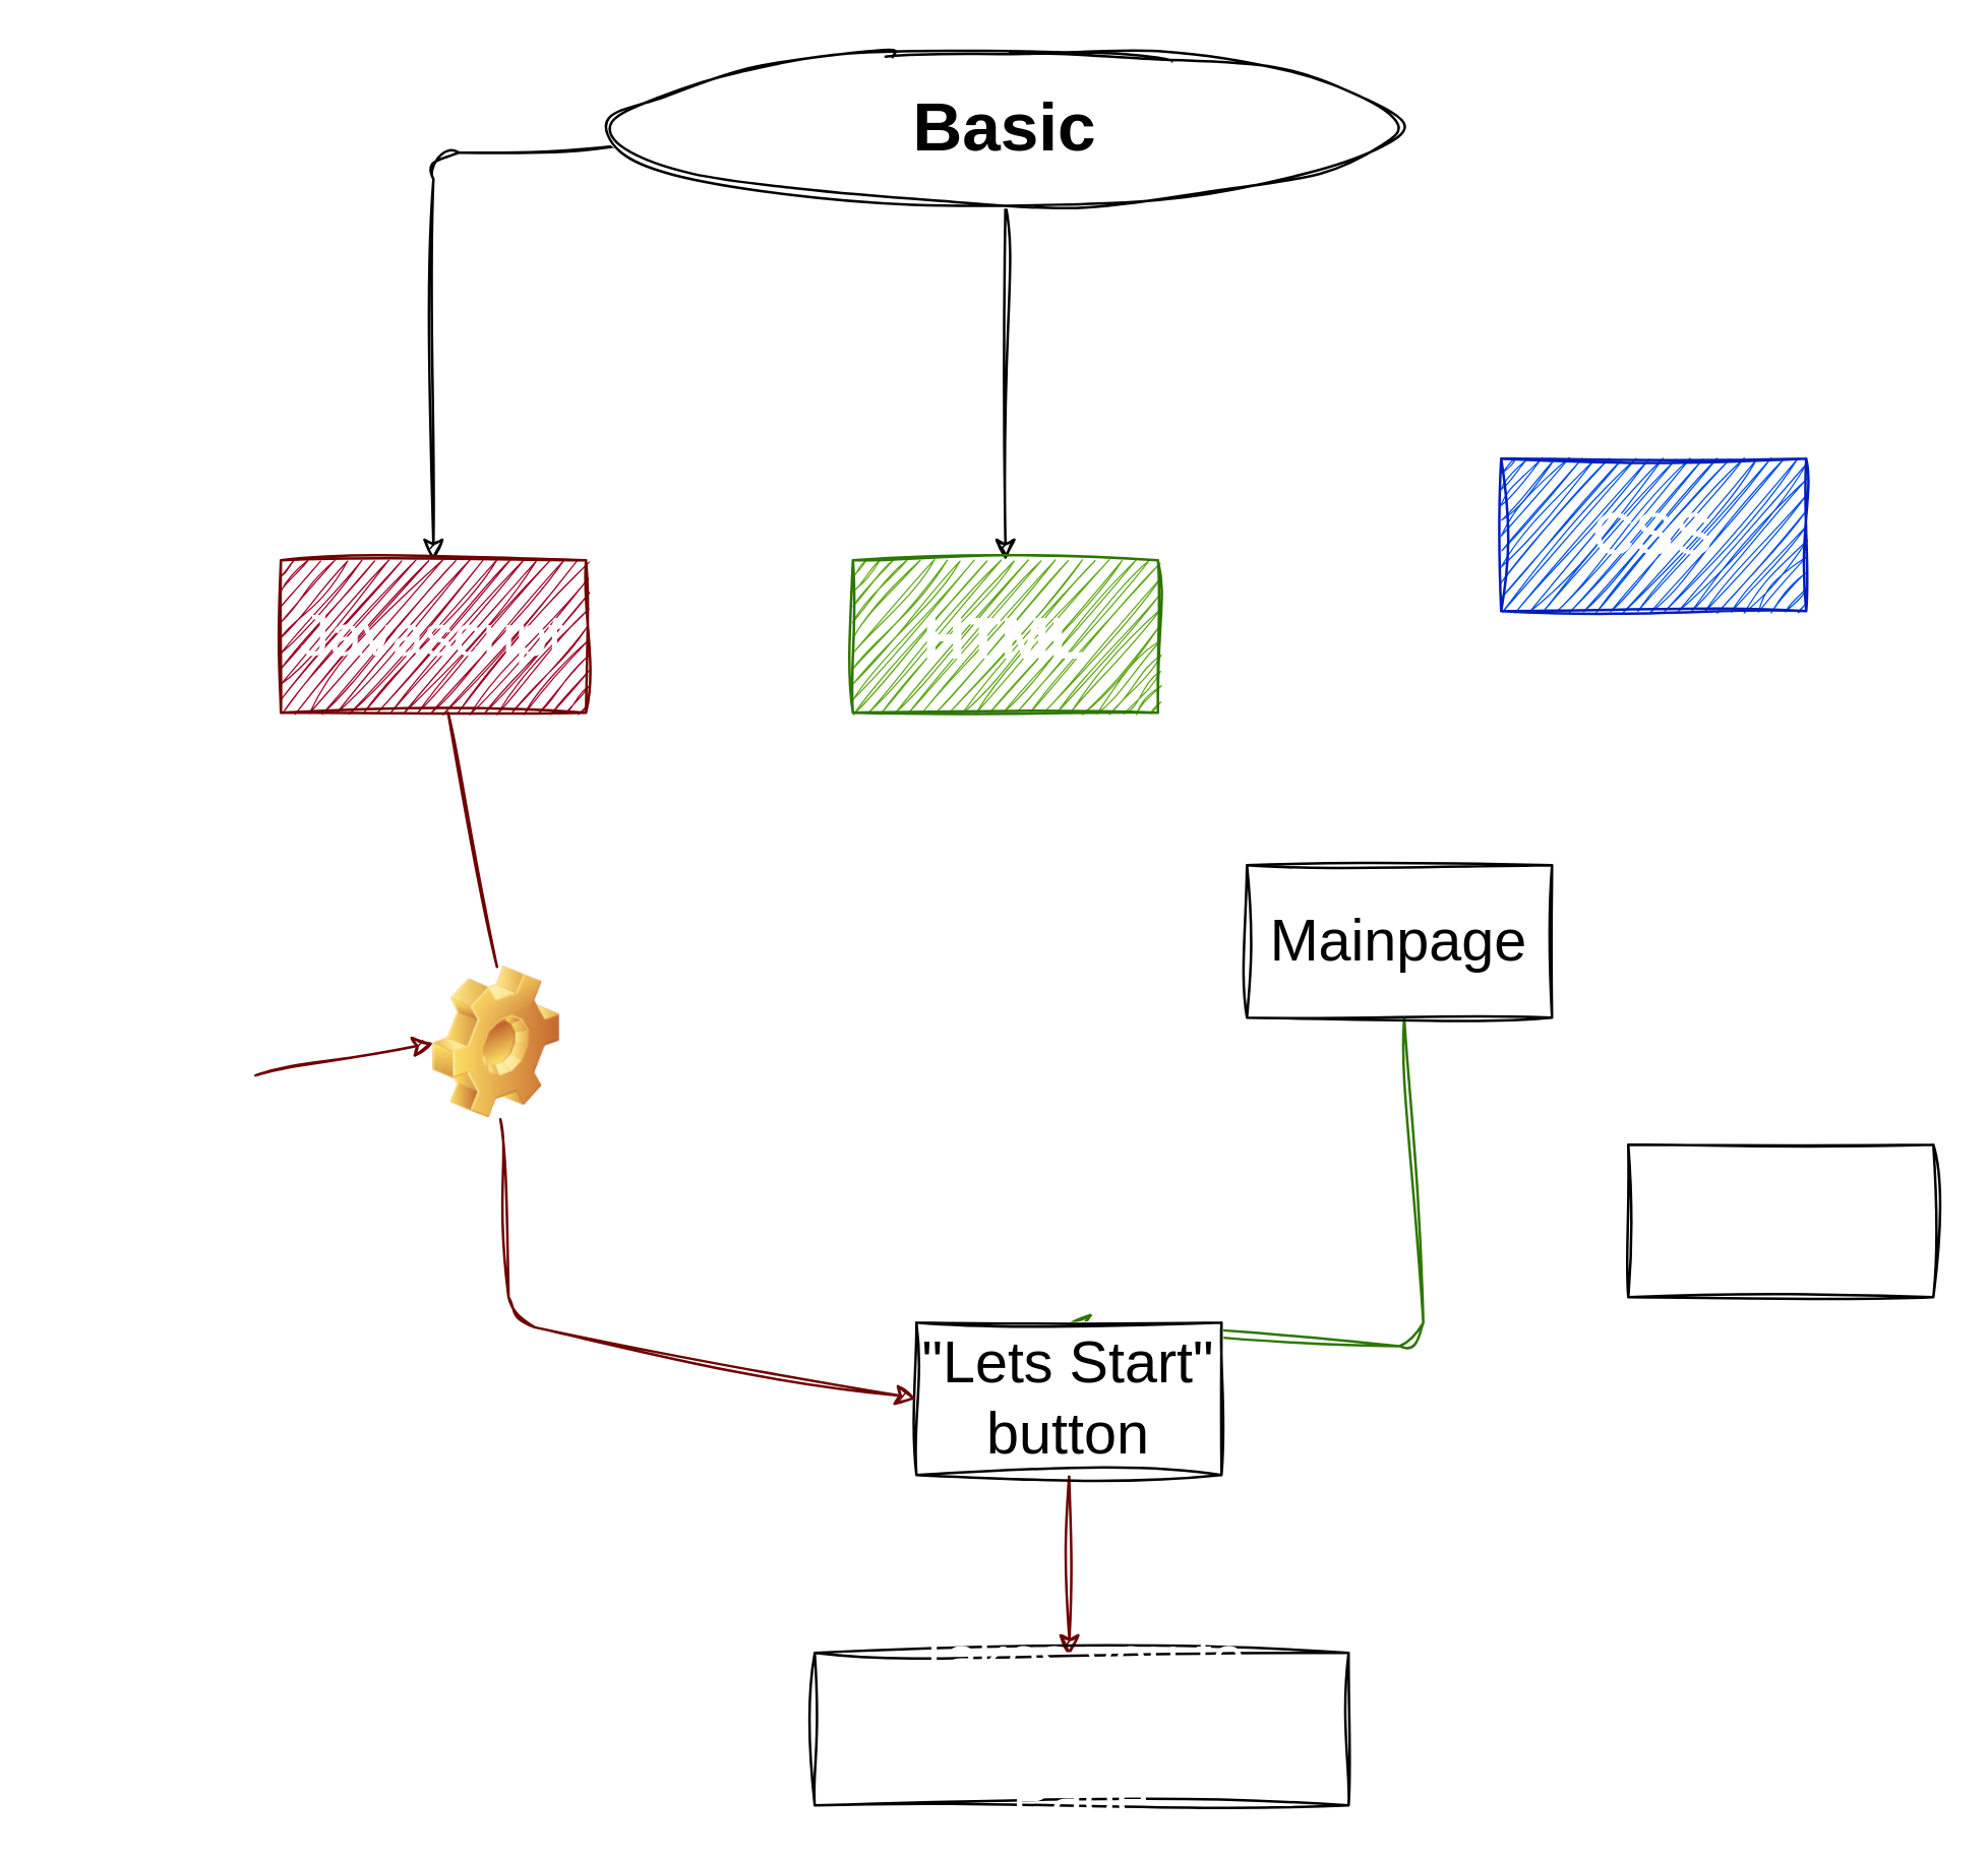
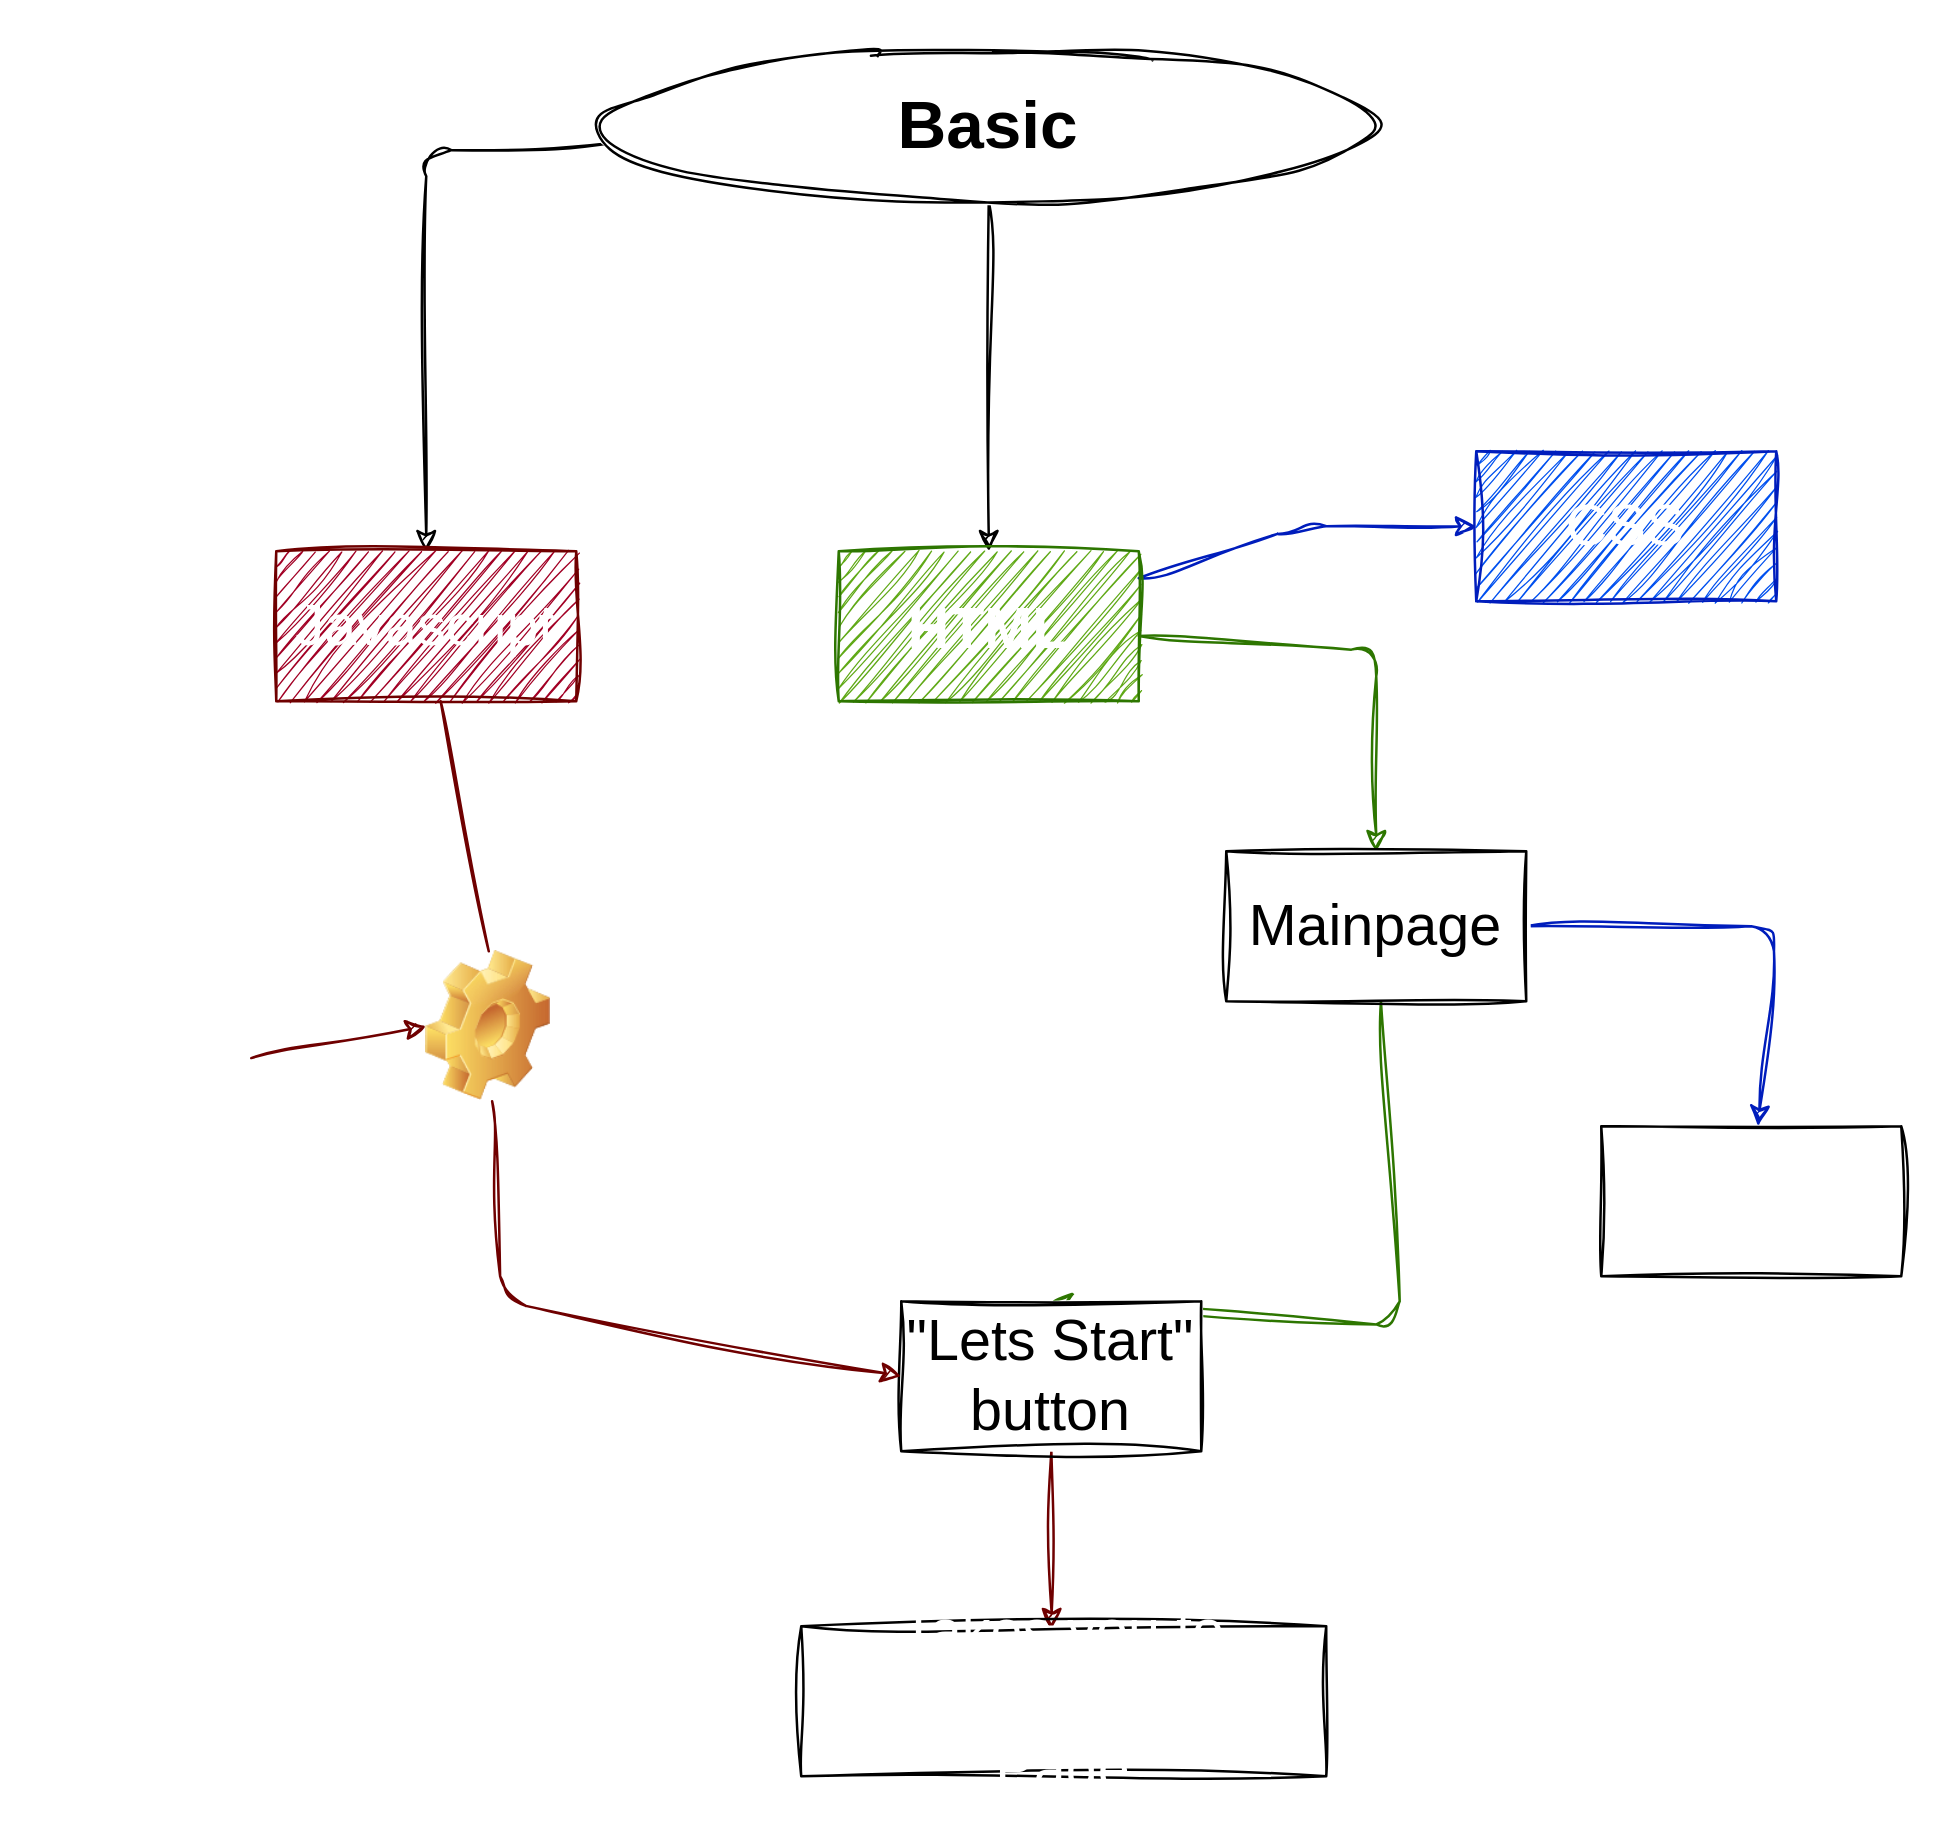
  <mxCell id="0" />
  <mxCell id="1" parent="0" />
  <mxCell id="2" style="edgeStyle=none;html=1;entryX=0.5;entryY=0;entryDx=0;entryDy=0;fontSize=23;sketch=1;curveFitting=1;jiggle=2;" edge="1" parent="1" source="4" target="7"><mxGeometry relative="1" as="geometry" /></mxCell>
  <mxCell id="3" style="edgeStyle=none;html=1;fontSize=23;fontColor=#FFFFFF;sketch=1;curveFitting=1;jiggle=2;" edge="1" parent="1" source="4" target="14"><mxGeometry relative="1" as="geometry"><Array as="points"><mxPoint x="170" y="60" /></Array></mxGeometry></mxCell>
  <mxCell id="4" value="Basic" style="ellipse;whiteSpace=wrap;html=1;strokeWidth=1;fontSize=27;fontStyle=1;sketch=1;curveFitting=1;jiggle=2;" vertex="1" parent="1"><mxGeometry x="240" y="20" width="310" height="60" as="geometry" /></mxCell>
+ <mxCell id="5" style="edgeStyle=none;html=1;fontSize=23;fillColor=#60a917;strokeColor=#2D7600;sketch=1;curveFitting=1;jiggle=2;" edge="1" parent="1" source="7" target="10"><mxGeometry relative="1" as="geometry"><Array as="points"><mxPoint x="550" y="260" /></Array></mxGeometry></mxCell>
+ <mxCell id="6" style="edgeStyle=none;html=1;fontSize=23;fontColor=#FFFFFF;fillColor=#0050ef;strokeColor=#001DBC;sketch=1;curveFitting=1;jiggle=2;" edge="1" parent="1" source="7" target="16"><mxGeometry relative="1" as="geometry"><Array as="points"><mxPoint x="520" y="210" /></Array></mxGeometry></mxCell>
  <mxCell id="7" value="&lt;font style=&quot;font-size: 23px;&quot;&gt;&lt;b&gt;HTML&lt;/b&gt;&lt;/font&gt;" style="rounded=0;whiteSpace=wrap;html=1;strokeWidth=1;fontSize=27;fillColor=#60a917;fontColor=#ffffff;strokeColor=#2D7600;sketch=1;curveFitting=1;jiggle=2;" vertex="1" parent="1"><mxGeometry x="335" y="220" width="120" height="60" as="geometry" /></mxCell>
  <mxCell id="8" style="edgeStyle=none;html=1;fontSize=23;entryX=0.5;entryY=0;entryDx=0;entryDy=0;fontColor=#521414;fillColor=#60a917;strokeColor=#2D7600;sketch=1;curveFitting=1;jiggle=2;" edge="1" parent="1" source="10" target="12"><mxGeometry relative="1" as="geometry"><mxPoint x="690" y="370" as="targetPoint" /><Array as="points"><mxPoint x="560" y="530" /></Array></mxGeometry></mxCell>
+ <mxCell id="9" style="edgeStyle=none;html=1;fontSize=23;fontColor=#FFFFFF;fillColor=#0050ef;strokeColor=#001DBC;sketch=1;curveFitting=1;jiggle=2;" edge="1" parent="1" source="10" target="17"><mxGeometry relative="1" as="geometry"><Array as="points"><mxPoint x="710" y="370" /></Array></mxGeometry></mxCell>
  <mxCell id="10" value="Mainpage" style="rounded=0;whiteSpace=wrap;html=1;strokeWidth=1;fontSize=23;sketch=1;curveFitting=1;jiggle=2;" vertex="1" parent="1"><mxGeometry x="490" y="340" width="120" height="60" as="geometry" /></mxCell>
  <mxCell id="11" style="edgeStyle=none;html=1;entryX=0.477;entryY=0.02;entryDx=0;entryDy=0;entryPerimeter=0;fontSize=23;fontColor=#FFFFFF;fillColor=#a20025;strokeColor=#6F0000;sketch=1;curveFitting=1;jiggle=2;" edge="1" parent="1" source="12" target="15"><mxGeometry relative="1" as="geometry" /></mxCell>
  <mxCell id="12" value="&quot;Lets Start&quot;&lt;br&gt;button" style="whiteSpace=wrap;html=1;strokeWidth=1;fontSize=23;sketch=1;curveFitting=1;jiggle=2;" vertex="1" parent="1"><mxGeometry x="360" y="520" width="120" height="60" as="geometry" /></mxCell>
  <mxCell id="13" style="edgeStyle=none;html=1;entryX=0;entryY=0.5;entryDx=0;entryDy=0;fontSize=23;fontColor=#FFFFFF;fillColor=#a20025;strokeColor=#6F0000;startArrow=none;sketch=1;curveFitting=1;jiggle=2;" edge="1" parent="1" source="19" target="12"><mxGeometry relative="1" as="geometry"><Array as="points"><mxPoint x="200" y="520" /></Array></mxGeometry></mxCell>
  <mxCell id="14" value="&lt;font color=&quot;#ffffff&quot;&gt;Javascript&lt;/font&gt;" style="whiteSpace=wrap;html=1;strokeWidth=1;fontSize=23;fontColor=#ffffff;fillColor=#a20025;strokeColor=#6F0000;sketch=1;curveFitting=1;jiggle=2;" vertex="1" parent="1"><mxGeometry x="110" y="220" width="120" height="60" as="geometry" /></mxCell>
  <mxCell id="15" value="Takes you to Login/Register Page" style="whiteSpace=wrap;html=1;strokeWidth=1;fontSize=23;fontColor=#FFFFFF;sketch=1;curveFitting=1;jiggle=2;" vertex="1" parent="1"><mxGeometry x="320" y="650" width="210" height="60" as="geometry" /></mxCell>
  <mxCell id="16" value="CSS" style="whiteSpace=wrap;html=1;strokeWidth=1;fontSize=23;fontColor=#ffffff;fillColor=#0050ef;strokeColor=#001DBC;sketch=1;curveFitting=1;jiggle=2;" vertex="1" parent="1"><mxGeometry x="590" y="180" width="120" height="60" as="geometry" /></mxCell>
  <mxCell id="17" value="Colors" style="whiteSpace=wrap;html=1;strokeWidth=1;fontSize=23;fontColor=#FFFFFF;sketch=1;curveFitting=1;jiggle=2;" vertex="1" parent="1"><mxGeometry x="640" y="450" width="120" height="60" as="geometry" /></mxCell>
  <mxCell id="18" value="" style="edgeStyle=none;html=1;entryX=0.5;entryY=0;entryDx=0;entryDy=0;fontSize=23;fontColor=#FFFFFF;fillColor=#a20025;strokeColor=#6F0000;endArrow=none;sketch=1;curveFitting=1;jiggle=2;" edge="1" parent="1" source="14" target="19"><mxGeometry relative="1" as="geometry"><mxPoint x="173.333" y="280" as="sourcePoint" /><mxPoint x="360" y="550" as="targetPoint" /><Array as="points" /></mxGeometry></mxCell>
  <mxCell id="19" value="" style="shape=image;html=1;verticalLabelPosition=bottom;verticalAlign=top;imageAspect=0;image=img/clipart/Gear_128x128.png;strokeWidth=1;fontSize=23;fontColor=#FFFFFF;sketch=1;curveFitting=1;jiggle=2;" vertex="1" parent="1"><mxGeometry x="170" y="380" width="50" height="60" as="geometry" /></mxCell>
  <mxCell id="20" style="edgeStyle=none;html=1;entryX=0;entryY=0.5;entryDx=0;entryDy=0;fontSize=23;fontColor=#FFFFFF;fillColor=#a20025;strokeColor=#6F0000;sketch=1;curveFitting=1;jiggle=2;" edge="1" parent="1" source="21" target="19"><mxGeometry relative="1" as="geometry" /></mxCell>
  <mxCell id="21" value="Makes it work" style="text;html=1;strokeColor=none;fillColor=none;align=center;verticalAlign=middle;whiteSpace=wrap;overflow=hidden;strokeWidth=1;fontSize=23;fontColor=#FFFFFF;sketch=1;curveFitting=1;jiggle=2;" vertex="1" parent="1"><mxGeometry x="20" y="400" width="80" height="60" as="geometry" /></mxCell>
